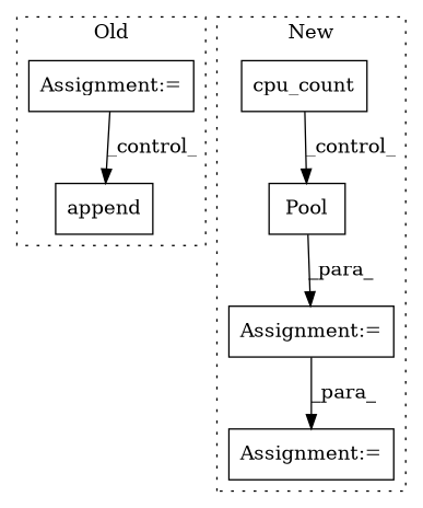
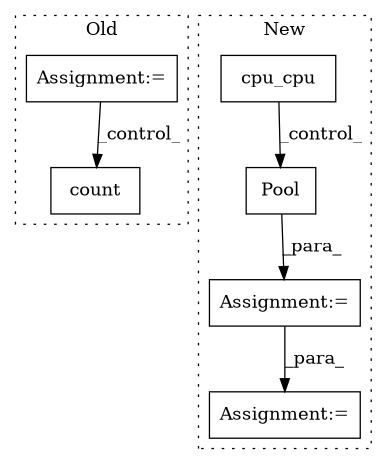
  digraph {
    node [a=32 l=1 shape=box]
-   n1 [l="7,1" label=append s="5762,5772"]
+   n1 [l="7,1" label=count s="5762,5772"]
    n2 [a=7 label="Assignment:=" s=5259]
-   n3 [l=11 label=cpu_count s=3587]
+   n3 [l=11 label=cpu_cpu s=3587]
    n4 [l="5,1" label=Pool s="3566,3598"]
    n5 [a=7 l="53,2" label="Assignment:=" s="4006,4079"]
    n6 [a=7 label="Assignment:=" s=3935]
    subgraph cluster_1 {
      label=Old
      style=dotted
      n1
      n2
    }
    subgraph cluster_2 {
      label=New
      style=dotted
      n3
      n4
      n5
      n6
    }
    n2 -> n1 [label=_control_]
    n3 -> n4 [label=_control_]
    n4 -> n6 [label=_para_]
    n6 -> n5 [label=_para_]
  }
